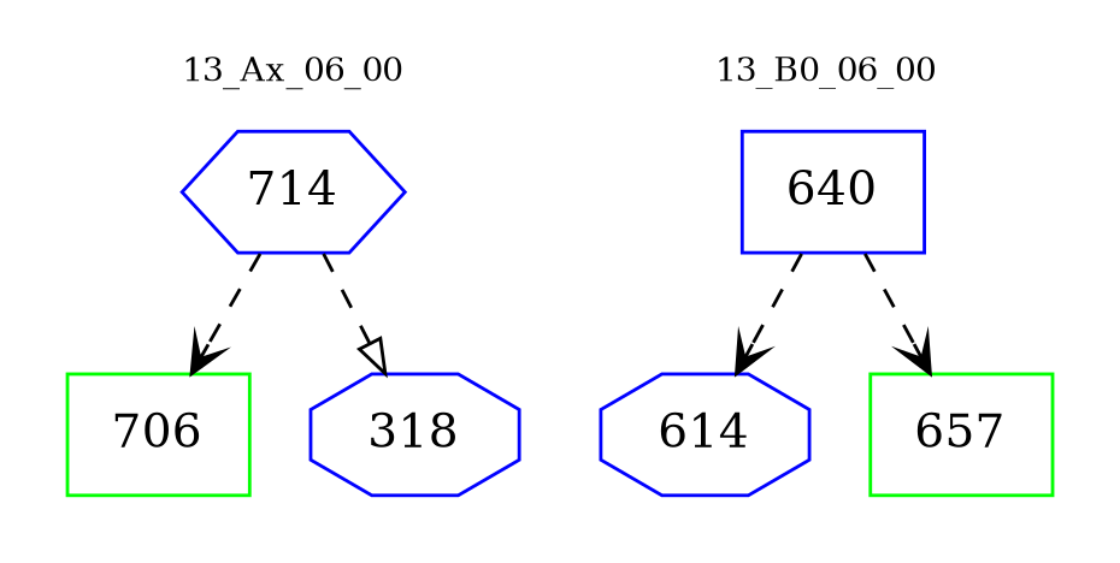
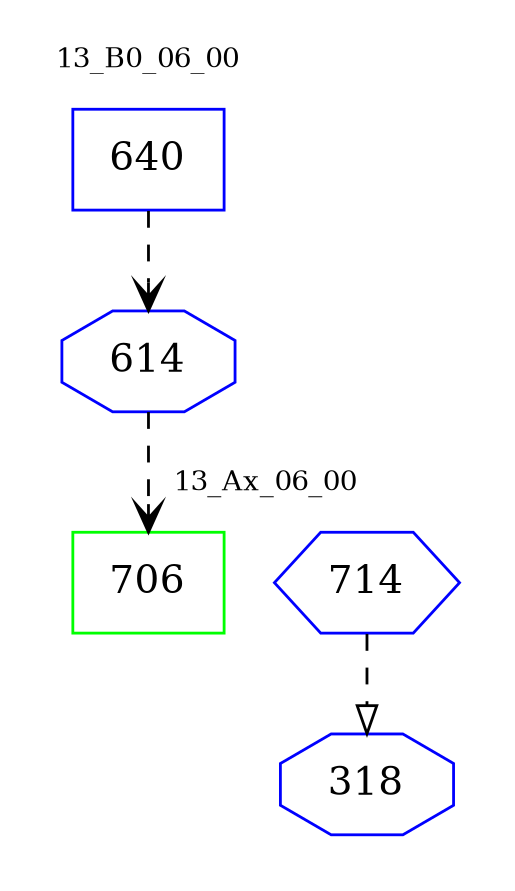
  digraph {
    node [color=blue shape=box]
    edge [arrowhead=vee color=black style=dashed]
    n1 [label=714 shape=hexagon]
    n2 [color=green label=706]
    n3 [label=318 shape=octagon]
    n4 [label=640]
    n5 [label=614 shape=octagon]
-   n6 [color=green label=657]
    subgraph cluster_1 {
      color=white
      fontsize=10
      label="13_Ax_06_00"
      n1
      n2
      n3
    }
    subgraph cluster_2 {
      color=white
      fontsize=10
      label="13_B0_06_00"
      n4
      n5
-     n6
    }
-   n1 -> n2
+   n5 -> n2
    n1 -> n3 [arrowhead=onormal]
    n4 -> n5
-   n4 -> n6
  }
